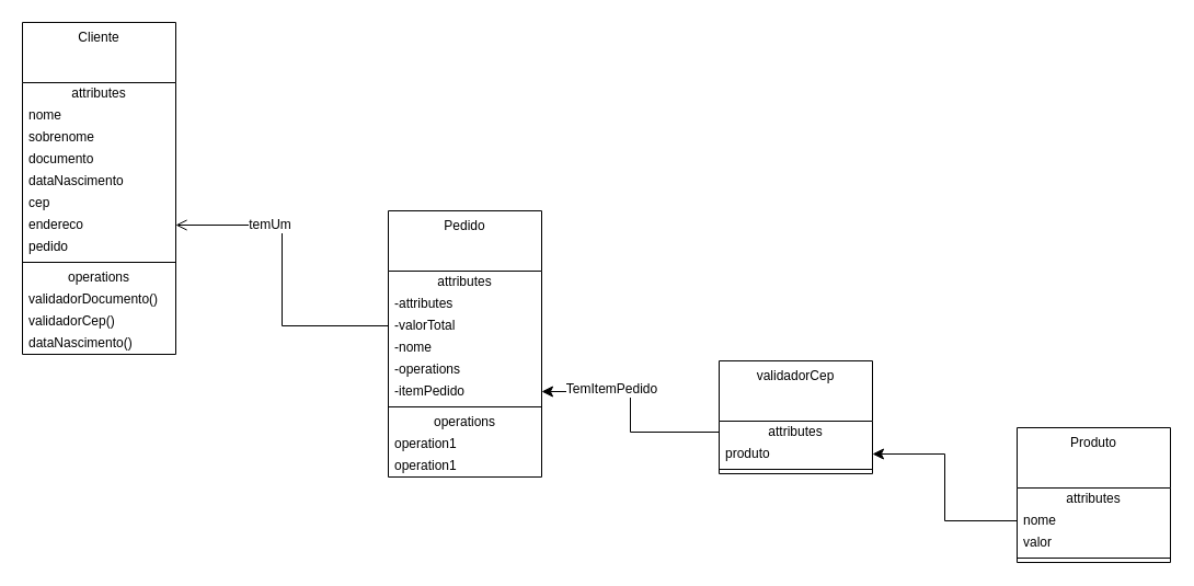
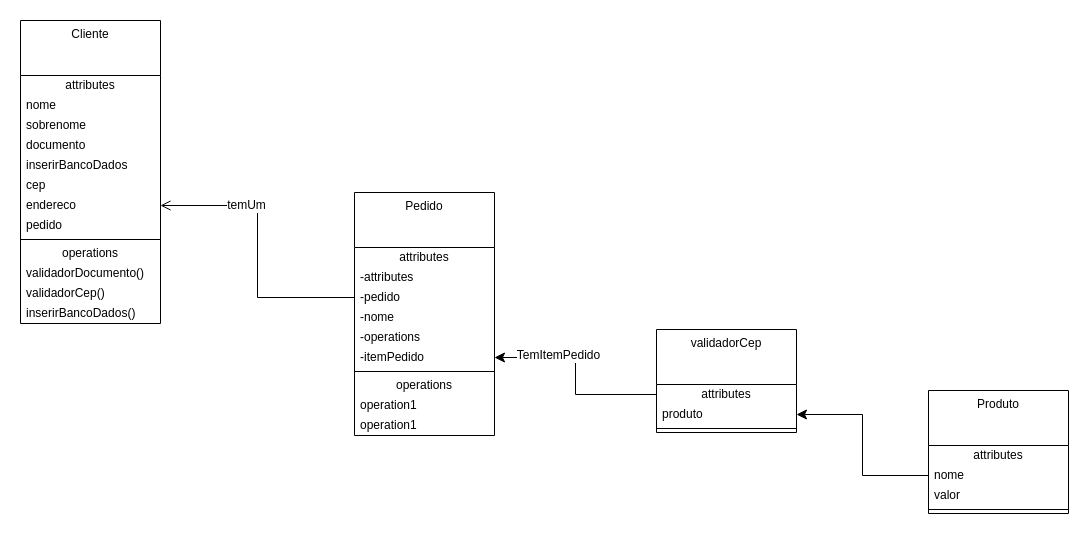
  <mxCell id="0" />
  <mxCell id="1" parent="0" />
  <mxCell id="2" value="Cliente" style="swimlane;fontStyle=0;align=center;verticalAlign=top;childLayout=stackLayout;horizontal=1;startSize=55;horizontalStack=0;resizeParent=1;resizeParentMax=0;resizeLast=0;collapsible=0;marginBottom=0;html=1;whiteSpace=wrap;" vertex="1" parent="1"><mxGeometry x="20" y="20" width="140" height="303" as="geometry" /></mxCell>
  <mxCell id="3" value="attributes" style="text;html=1;strokeColor=none;fillColor=none;align=center;verticalAlign=middle;spacingLeft=4;spacingRight=4;overflow=hidden;rotatable=0;points=[[0,0.5],[1,0.5]];portConstraint=eastwest;whiteSpace=wrap;" vertex="1" parent="2"><mxGeometry y="55" width="140" height="20" as="geometry" /></mxCell>
  <mxCell id="4" value="nome" style="text;html=1;strokeColor=none;fillColor=none;align=left;verticalAlign=middle;spacingLeft=4;spacingRight=4;overflow=hidden;rotatable=0;points=[[0,0.5],[1,0.5]];portConstraint=eastwest;whiteSpace=wrap;" vertex="1" parent="2"><mxGeometry y="75" width="140" height="20" as="geometry" /></mxCell>
  <mxCell id="5" value="sobrenome" style="text;html=1;strokeColor=none;fillColor=none;align=left;verticalAlign=middle;spacingLeft=4;spacingRight=4;overflow=hidden;rotatable=0;points=[[0,0.5],[1,0.5]];portConstraint=eastwest;whiteSpace=wrap;" vertex="1" parent="2"><mxGeometry y="95" width="140" height="20" as="geometry" /></mxCell>
  <mxCell id="6" value="documento" style="text;html=1;strokeColor=none;fillColor=none;align=left;verticalAlign=middle;spacingLeft=4;spacingRight=4;overflow=hidden;rotatable=0;points=[[0,0.5],[1,0.5]];portConstraint=eastwest;whiteSpace=wrap;" vertex="1" parent="2"><mxGeometry y="115" width="140" height="20" as="geometry" /></mxCell>
- <mxCell id="7" value="dataNascimento" style="text;html=1;strokeColor=none;fillColor=none;align=left;verticalAlign=middle;spacingLeft=4;spacingRight=4;overflow=hidden;rotatable=0;points=[[0,0.5],[1,0.5]];portConstraint=eastwest;whiteSpace=wrap;" vertex="1" parent="2"><mxGeometry y="135" width="140" height="20" as="geometry" /></mxCell>
+ <mxCell id="7" value="inserirBancoDados" style="text;html=1;strokeColor=none;fillColor=none;align=left;verticalAlign=middle;spacingLeft=4;spacingRight=4;overflow=hidden;rotatable=0;points=[[0,0.5],[1,0.5]];portConstraint=eastwest;whiteSpace=wrap;" vertex="1" parent="2"><mxGeometry y="135" width="140" height="20" as="geometry" /></mxCell>
  <mxCell id="8" value="cep" style="text;html=1;strokeColor=none;fillColor=none;align=left;verticalAlign=middle;spacingLeft=4;spacingRight=4;overflow=hidden;rotatable=0;points=[[0,0.5],[1,0.5]];portConstraint=eastwest;whiteSpace=wrap;" vertex="1" parent="2"><mxGeometry y="155" width="140" height="20" as="geometry" /></mxCell>
  <mxCell id="9" value="endereco" style="text;html=1;strokeColor=none;fillColor=none;align=left;verticalAlign=middle;spacingLeft=4;spacingRight=4;overflow=hidden;rotatable=0;points=[[0,0.5],[1,0.5]];portConstraint=eastwest;whiteSpace=wrap;" vertex="1" parent="2"><mxGeometry y="175" width="140" height="20" as="geometry" /></mxCell>
  <mxCell id="10" value="pedido" style="text;html=1;strokeColor=none;fillColor=none;align=left;verticalAlign=middle;spacingLeft=4;spacingRight=4;overflow=hidden;rotatable=0;points=[[0,0.5],[1,0.5]];portConstraint=eastwest;whiteSpace=wrap;" vertex="1" parent="2"><mxGeometry y="195" width="140" height="20" as="geometry" /></mxCell>
  <mxCell id="11" value="" style="line;strokeWidth=1;fillColor=none;align=left;verticalAlign=middle;spacingTop=-1;spacingLeft=3;spacingRight=3;rotatable=0;labelPosition=right;points=[];portConstraint=eastwest;" vertex="1" parent="2"><mxGeometry y="215" width="140" height="8" as="geometry" /></mxCell>
  <mxCell id="12" value="operations" style="text;html=1;strokeColor=none;fillColor=none;align=center;verticalAlign=middle;spacingLeft=4;spacingRight=4;overflow=hidden;rotatable=0;points=[[0,0.5],[1,0.5]];portConstraint=eastwest;whiteSpace=wrap;" vertex="1" parent="2"><mxGeometry y="223" width="140" height="20" as="geometry" /></mxCell>
  <mxCell id="13" value="validadorDocumento()" style="text;html=1;strokeColor=none;fillColor=none;align=left;verticalAlign=middle;spacingLeft=4;spacingRight=4;overflow=hidden;rotatable=0;points=[[0,0.5],[1,0.5]];portConstraint=eastwest;whiteSpace=wrap;" vertex="1" parent="2"><mxGeometry y="243" width="140" height="20" as="geometry" /></mxCell>
  <mxCell id="14" value="validadorCep()" style="text;html=1;strokeColor=none;fillColor=none;align=left;verticalAlign=middle;spacingLeft=4;spacingRight=4;overflow=hidden;rotatable=0;points=[[0,0.5],[1,0.5]];portConstraint=eastwest;whiteSpace=wrap;" vertex="1" parent="2"><mxGeometry y="263" width="140" height="20" as="geometry" /></mxCell>
- <mxCell id="15" value="dataNascimento()" style="text;html=1;strokeColor=none;fillColor=none;align=left;verticalAlign=middle;spacingLeft=4;spacingRight=4;overflow=hidden;rotatable=0;points=[[0,0.5],[1,0.5]];portConstraint=eastwest;whiteSpace=wrap;" vertex="1" parent="2"><mxGeometry y="283" width="140" height="20" as="geometry" /></mxCell>
+ <mxCell id="15" value="inserirBancoDados()" style="text;html=1;strokeColor=none;fillColor=none;align=left;verticalAlign=middle;spacingLeft=4;spacingRight=4;overflow=hidden;rotatable=0;points=[[0,0.5],[1,0.5]];portConstraint=eastwest;whiteSpace=wrap;" vertex="1" parent="2"><mxGeometry y="283" width="140" height="20" as="geometry" /></mxCell>
  <mxCell id="16" value="Pedido" style="swimlane;fontStyle=0;align=center;verticalAlign=top;childLayout=stackLayout;horizontal=1;startSize=55;horizontalStack=0;resizeParent=1;resizeParentMax=0;resizeLast=0;collapsible=0;marginBottom=0;html=1;whiteSpace=wrap;" vertex="1" parent="1"><mxGeometry x="354" y="192" width="140" height="243" as="geometry" /></mxCell>
  <mxCell id="17" value="attributes" style="text;html=1;strokeColor=none;fillColor=none;align=center;verticalAlign=middle;spacingLeft=4;spacingRight=4;overflow=hidden;rotatable=0;points=[[0,0.5],[1,0.5]];portConstraint=eastwest;whiteSpace=wrap;" vertex="1" parent="16"><mxGeometry y="55" width="140" height="20" as="geometry" /></mxCell>
  <mxCell id="18" value="-attributes" style="text;html=1;strokeColor=none;fillColor=none;align=left;verticalAlign=middle;spacingLeft=4;spacingRight=4;overflow=hidden;rotatable=0;points=[[0,0.5],[1,0.5]];portConstraint=eastwest;whiteSpace=wrap;" vertex="1" parent="16"><mxGeometry y="75" width="140" height="20" as="geometry" /></mxCell>
- <mxCell id="19" value="-valorTotal" style="text;html=1;strokeColor=none;fillColor=none;align=left;verticalAlign=middle;spacingLeft=4;spacingRight=4;overflow=hidden;rotatable=0;points=[[0,0.5],[1,0.5]];portConstraint=eastwest;whiteSpace=wrap;" vertex="1" parent="16"><mxGeometry y="95" width="140" height="20" as="geometry" /></mxCell>
+ <mxCell id="19" value="-pedido" style="text;html=1;strokeColor=none;fillColor=none;align=left;verticalAlign=middle;spacingLeft=4;spacingRight=4;overflow=hidden;rotatable=0;points=[[0,0.5],[1,0.5]];portConstraint=eastwest;whiteSpace=wrap;" vertex="1" parent="16"><mxGeometry y="95" width="140" height="20" as="geometry" /></mxCell>
  <mxCell id="20" value="-nome" style="text;html=1;strokeColor=none;fillColor=none;align=left;verticalAlign=middle;spacingLeft=4;spacingRight=4;overflow=hidden;rotatable=0;points=[[0,0.5],[1,0.5]];portConstraint=eastwest;whiteSpace=wrap;" vertex="1" parent="16"><mxGeometry y="115" width="140" height="20" as="geometry" /></mxCell>
  <mxCell id="21" value="-operations" style="text;html=1;strokeColor=none;fillColor=none;align=left;verticalAlign=middle;spacingLeft=4;spacingRight=4;overflow=hidden;rotatable=0;points=[[0,0.5],[1,0.5]];portConstraint=eastwest;whiteSpace=wrap;" vertex="1" parent="16"><mxGeometry y="135" width="140" height="20" as="geometry" /></mxCell>
  <mxCell id="22" value="-itemPedido" style="text;html=1;strokeColor=none;fillColor=none;align=left;verticalAlign=middle;spacingLeft=4;spacingRight=4;overflow=hidden;rotatable=0;points=[[0,0.5],[1,0.5]];portConstraint=eastwest;whiteSpace=wrap;" vertex="1" parent="16"><mxGeometry y="155" width="140" height="20" as="geometry" /></mxCell>
  <mxCell id="23" value="" style="line;strokeWidth=1;fillColor=none;align=left;verticalAlign=middle;spacingTop=-1;spacingLeft=3;spacingRight=3;rotatable=0;labelPosition=right;points=[];portConstraint=eastwest;" vertex="1" parent="16"><mxGeometry y="175" width="140" height="8" as="geometry" /></mxCell>
  <mxCell id="24" value="operations" style="text;html=1;strokeColor=none;fillColor=none;align=center;verticalAlign=middle;spacingLeft=4;spacingRight=4;overflow=hidden;rotatable=0;points=[[0,0.5],[1,0.5]];portConstraint=eastwest;whiteSpace=wrap;" vertex="1" parent="16"><mxGeometry y="183" width="140" height="20" as="geometry" /></mxCell>
  <mxCell id="25" value="operation1" style="text;html=1;strokeColor=none;fillColor=none;align=left;verticalAlign=middle;spacingLeft=4;spacingRight=4;overflow=hidden;rotatable=0;points=[[0,0.5],[1,0.5]];portConstraint=eastwest;whiteSpace=wrap;" vertex="1" parent="16"><mxGeometry y="203" width="140" height="20" as="geometry" /></mxCell>
  <mxCell id="26" value="operation1" style="text;html=1;strokeColor=none;fillColor=none;align=left;verticalAlign=middle;spacingLeft=4;spacingRight=4;overflow=hidden;rotatable=0;points=[[0,0.5],[1,0.5]];portConstraint=eastwest;whiteSpace=wrap;" vertex="1" parent="16"><mxGeometry y="223" width="140" height="20" as="geometry" /></mxCell>
  <mxCell id="27" value="validadorCep" style="swimlane;fontStyle=0;align=center;verticalAlign=top;childLayout=stackLayout;horizontal=1;startSize=55;horizontalStack=0;resizeParent=1;resizeParentMax=0;resizeLast=0;collapsible=0;marginBottom=0;html=1;whiteSpace=wrap;" vertex="1" parent="1"><mxGeometry x="656" y="329" width="140" height="103" as="geometry" /></mxCell>
  <mxCell id="28" value="attributes" style="text;html=1;strokeColor=none;fillColor=none;align=center;verticalAlign=middle;spacingLeft=4;spacingRight=4;overflow=hidden;rotatable=0;points=[[0,0.5],[1,0.5]];portConstraint=eastwest;whiteSpace=wrap;" vertex="1" parent="27"><mxGeometry y="55" width="140" height="20" as="geometry" /></mxCell>
  <mxCell id="29" value="produto" style="text;html=1;strokeColor=none;fillColor=none;align=left;verticalAlign=middle;spacingLeft=4;spacingRight=4;overflow=hidden;rotatable=0;points=[[0,0.5],[1,0.5]];portConstraint=eastwest;whiteSpace=wrap;" vertex="1" parent="27"><mxGeometry y="75" width="140" height="20" as="geometry" /></mxCell>
  <mxCell id="30" value="" style="line;strokeWidth=1;fillColor=none;align=left;verticalAlign=middle;spacingTop=-1;spacingLeft=3;spacingRight=3;rotatable=0;labelPosition=right;points=[];portConstraint=eastwest;" vertex="1" parent="27"><mxGeometry y="95" width="140" height="8" as="geometry" /></mxCell>
  <mxCell id="31" value="Produto" style="swimlane;fontStyle=0;align=center;verticalAlign=top;childLayout=stackLayout;horizontal=1;startSize=55;horizontalStack=0;resizeParent=1;resizeParentMax=0;resizeLast=0;collapsible=0;marginBottom=0;html=1;whiteSpace=wrap;" vertex="1" parent="1"><mxGeometry x="928" y="390" width="140" height="123" as="geometry" /></mxCell>
  <mxCell id="32" value="attributes" style="text;html=1;strokeColor=none;fillColor=none;align=center;verticalAlign=middle;spacingLeft=4;spacingRight=4;overflow=hidden;rotatable=0;points=[[0,0.5],[1,0.5]];portConstraint=eastwest;whiteSpace=wrap;" vertex="1" parent="31"><mxGeometry y="55" width="140" height="20" as="geometry" /></mxCell>
  <mxCell id="33" value="nome" style="text;html=1;strokeColor=none;fillColor=none;align=left;verticalAlign=middle;spacingLeft=4;spacingRight=4;overflow=hidden;rotatable=0;points=[[0,0.5],[1,0.5]];portConstraint=eastwest;whiteSpace=wrap;" vertex="1" parent="31"><mxGeometry y="75" width="140" height="20" as="geometry" /></mxCell>
  <mxCell id="34" value="valor" style="text;html=1;strokeColor=none;fillColor=none;align=left;verticalAlign=middle;spacingLeft=4;spacingRight=4;overflow=hidden;rotatable=0;points=[[0,0.5],[1,0.5]];portConstraint=eastwest;whiteSpace=wrap;" vertex="1" parent="31"><mxGeometry y="95" width="140" height="20" as="geometry" /></mxCell>
  <mxCell id="35" value="" style="line;strokeWidth=1;fillColor=none;align=left;verticalAlign=middle;spacingTop=-1;spacingLeft=3;spacingRight=3;rotatable=0;labelPosition=right;points=[];portConstraint=eastwest;" vertex="1" parent="31"><mxGeometry y="115" width="140" height="8" as="geometry" /></mxCell>
  <mxCell id="36" style="edgeStyle=orthogonalEdgeStyle;rounded=0;orthogonalLoop=1;jettySize=auto;html=1;exitX=0;exitY=0.5;exitDx=0;exitDy=0;entryX=1;entryY=0.5;entryDx=0;entryDy=0;fontSize=12;startSize=8;endSize=8;endArrow=open;" edge="1" parent="1" source="19" target="9"><mxGeometry relative="1" as="geometry" /></mxCell>
  <mxCell id="37" value="temUm" style="edgeLabel;html=1;align=center;verticalAlign=middle;resizable=0;points=[];fontSize=12;" vertex="1" connectable="0" parent="36"><mxGeometry x="0.406" y="-1" relative="1" as="geometry"><mxPoint as="offset" /></mxGeometry></mxCell>
  <mxCell id="38" style="edgeStyle=orthogonalEdgeStyle;rounded=0;orthogonalLoop=1;jettySize=auto;html=1;exitX=0;exitY=0.5;exitDx=0;exitDy=0;entryX=1;entryY=0.5;entryDx=0;entryDy=0;fontSize=12;startSize=8;endSize=8;" edge="1" parent="1" source="28" target="22"><mxGeometry relative="1" as="geometry" /></mxCell>
  <mxCell id="39" value="TemItemPedido" style="edgeLabel;html=1;align=center;verticalAlign=middle;resizable=0;points=[];fontSize=12;" vertex="1" connectable="0" parent="38"><mxGeometry x="0.618" y="-1" relative="1" as="geometry"><mxPoint x="25" y="-2" as="offset" /></mxGeometry></mxCell>
  <mxCell id="40" style="edgeStyle=orthogonalEdgeStyle;rounded=0;orthogonalLoop=1;jettySize=auto;html=1;exitX=0;exitY=0.5;exitDx=0;exitDy=0;entryX=1;entryY=0.5;entryDx=0;entryDy=0;fontSize=12;startSize=8;endSize=8;" edge="1" parent="1" source="33" target="29"><mxGeometry relative="1" as="geometry" /></mxCell>
